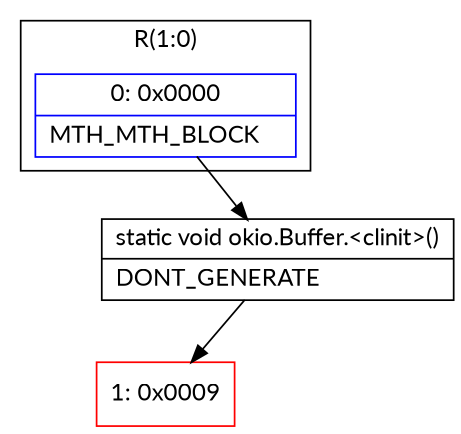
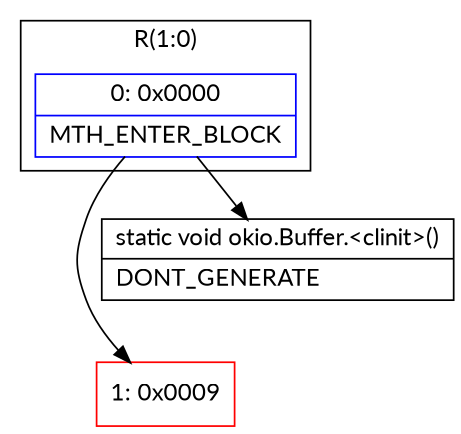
  digraph {
    fontname=Lato
    node [fontname=Lato shape=record]
    edge [fontname=Lato]
-   n1 [color=blue label="{0\:\ 0x0000|MTH_MTH_BLOCK\l}"]
+   n1 [color=blue label="{0\:\ 0x0000|MTH_ENTER_BLOCK\l}"]
    n2 [color=red label="{1\:\ 0x0009}"]
    n3 [label="{static void okio.Buffer.\<clinit\>()  | DONT_GENERATE\l}"]
    subgraph cluster_1 {
      label="R(1:0)"
      n1
    }
-   n3 -> n2
+   n1 -> n2
    n1 -> n3
  }
